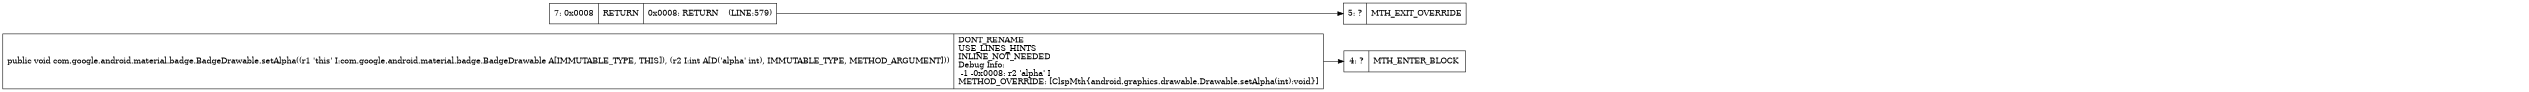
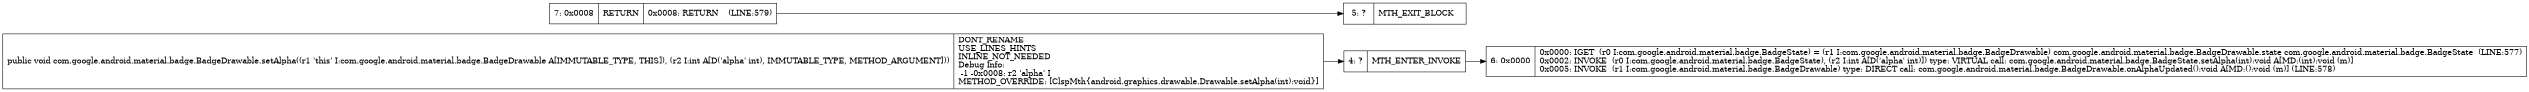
  digraph {
    rankdir=LR
    node [shape=record]
-   n1 [label="{4\:\ ?|MTH_ENTER_BLOCK\l}"]
+   n1 [label="{4\:\ ?|MTH_ENTER_INVOKE\l}"]
+   n2 [label="{6\:\ 0x0000|0x0000: IGET  (r0 I:com.google.android.material.badge.BadgeState) = (r1 I:com.google.android.material.badge.BadgeDrawable) com.google.android.material.badge.BadgeDrawable.state com.google.android.material.badge.BadgeState  (LINE:577)\l0x0002: INVOKE  (r0 I:com.google.android.material.badge.BadgeState), (r2 I:int A[D('alpha' int)]) type: VIRTUAL call: com.google.android.material.badge.BadgeState.setAlpha(int):void A[MD:(int):void (m)]\l0x0005: INVOKE  (r1 I:com.google.android.material.badge.BadgeDrawable) type: DIRECT call: com.google.android.material.badge.BadgeDrawable.onAlphaUpdated():void A[MD:():void (m)] (LINE:578)\l}"]
    n3 [label="{7\:\ 0x0008|RETURN\l|0x0008: RETURN    (LINE:579)\l}"]
-   n4 [label="{5\:\ ?|MTH_EXIT_OVERRIDE\l}"]
+   n4 [label="{5\:\ ?|MTH_EXIT_BLOCK\l}"]
    n5 [label="{public void com.google.android.material.badge.BadgeDrawable.setAlpha((r1 'this' I:com.google.android.material.badge.BadgeDrawable A[IMMUTABLE_TYPE, THIS]), (r2 I:int A[D('alpha' int), IMMUTABLE_TYPE, METHOD_ARGUMENT]))  | DONT_RENAME\lUSE_LINES_HINTS\lINLINE_NOT_NEEDED\lDebug Info:\l  \-1 \-0x0008: r2 'alpha' I\lMETHOD_OVERRIDE: [ClspMth\{android.graphics.drawable.Drawable.setAlpha(int):void\}]\l}"]
+   n1 -> n2
    n3 -> n4
    n5 -> n1
  }
